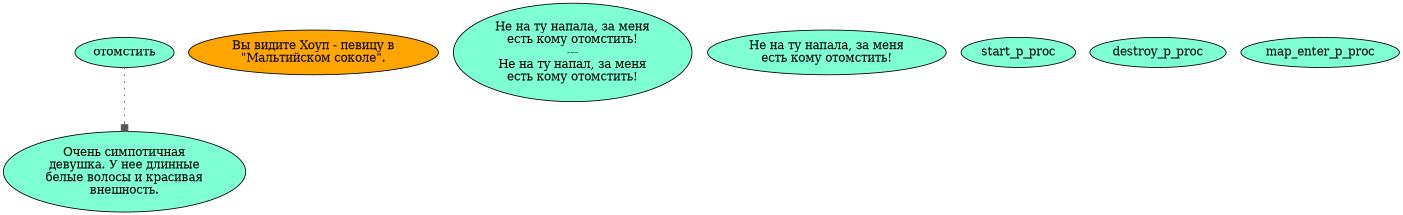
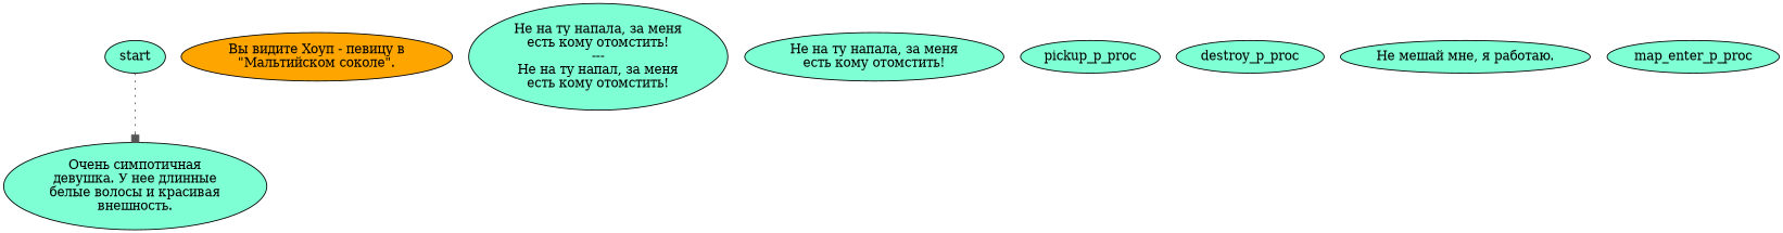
  digraph {
    node [color="#000000" fillcolor=aquamarine style=filled]
-   start [label="отомстить"]
+   start
    n2 [label="Очень симпотичная\nдевушка. У нее длинные\nбелые волосы и красивая\nвнешность."]
    n3 [fillcolor=orange label="Вы видите Хоуп - певицу в\n\"Мальтийском соколе\"."]
    n4 [label="Не на ту напала, за меня\nесть кому отомстить!\n---\nНе на ту напал, за меня\nесть кому отомстить!"]
    n5 [label="Не на ту напала, за меня\nесть кому отомстить!"]
-   pickup_p_proc [label=start_p_proc]
+   pickup_p_proc
    destroy_p_proc
+   n8 [label="Не мешай мне, я работаю."]
    map_enter_p_proc
    start -> n2 [color="#555555" style=dotted arrowhead=box]
  }
